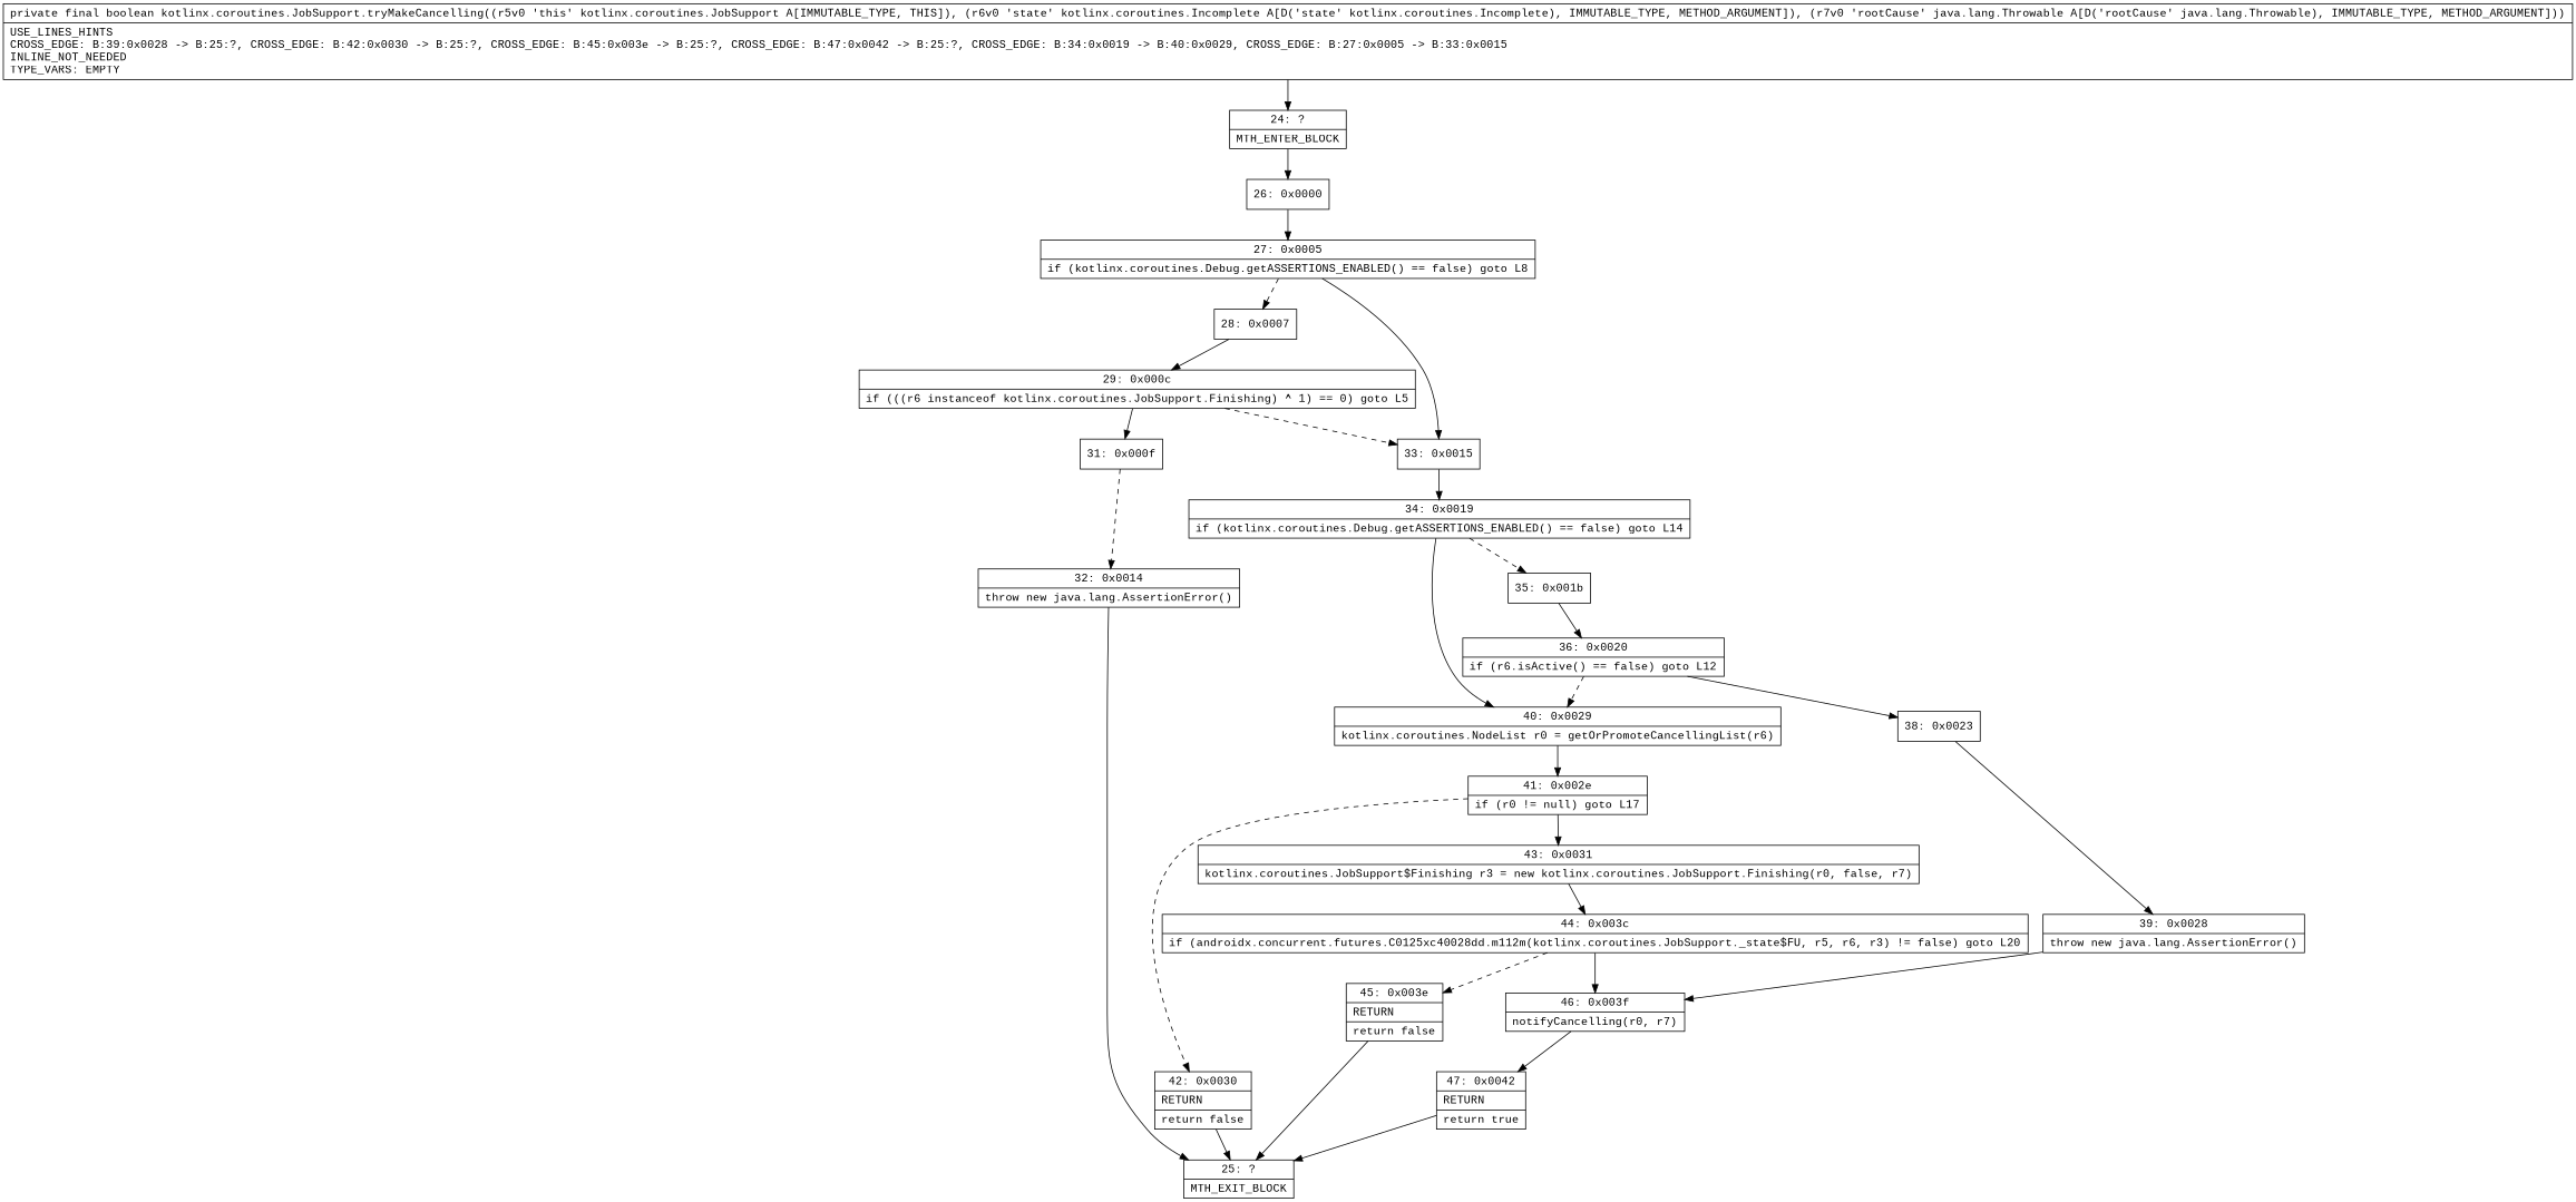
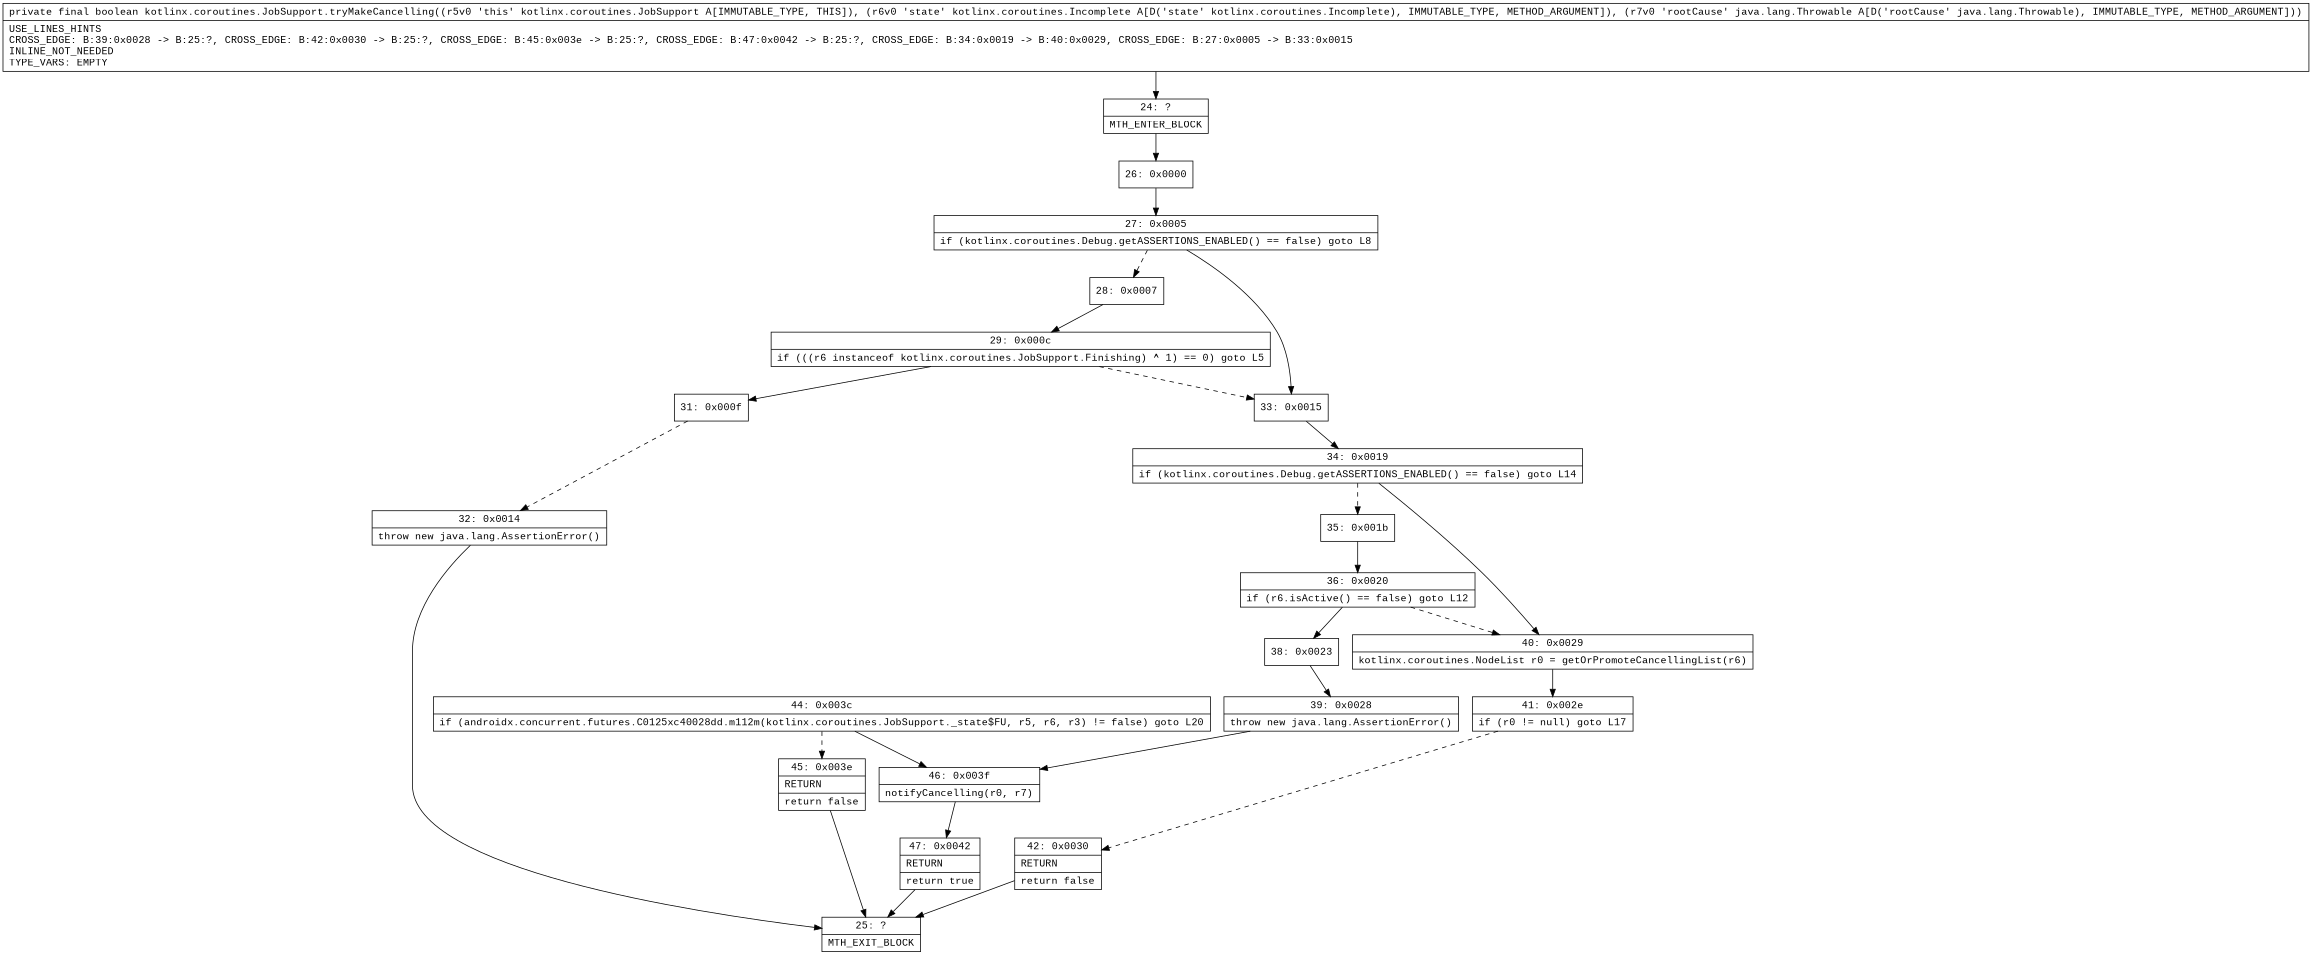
  digraph {
    fontname="Liberation Mono"
    node [fontname="Liberation Mono" shape=record]
    edge [fontname="Liberation Mono"]
    n1 [label="{24\:\ ?|MTH_ENTER_BLOCK\l}"]
    n2 [label="{26\:\ 0x0000}"]
    n3 [label="{27\:\ 0x0005|if (kotlinx.coroutines.Debug.getASSERTIONS_ENABLED() == false) goto L8\l}"]
    n4 [label="{28\:\ 0x0007}"]
    n5 [label="{33\:\ 0x0015}"]
    n6 [label="{29\:\ 0x000c|if (((r6 instanceof kotlinx.coroutines.JobSupport.Finishing) ^ 1) == 0) goto L5\l}"]
    n7 [label="{34\:\ 0x0019|if (kotlinx.coroutines.Debug.getASSERTIONS_ENABLED() == false) goto L14\l}"]
    n8 [label="{31\:\ 0x000f}"]
    n9 [label="{32\:\ 0x0014|throw new java.lang.AssertionError()\l}"]
    n10 [label="{25\:\ ?|MTH_EXIT_BLOCK\l}"]
    n11 [label="{35\:\ 0x001b}"]
    n12 [label="{40\:\ 0x0029|kotlinx.coroutines.NodeList r0 = getOrPromoteCancellingList(r6)\l}"]
    n13 [label="{36\:\ 0x0020|if (r6.isActive() == false) goto L12\l}"]
    n14 [label="{41\:\ 0x002e|if (r0 != null) goto L17\l}"]
    n15 [label="{38\:\ 0x0023}"]
    n16 [label="{39\:\ 0x0028|throw new java.lang.AssertionError()\l}"]
    n17 [label="{46\:\ 0x003f|notifyCancelling(r0, r7)\l}"]
    n18 [label="{42\:\ 0x0030|RETURN\l|return false\l}"]
-   n19 [label="{43\:\ 0x0031|kotlinx.coroutines.JobSupport$Finishing r3 = new kotlinx.coroutines.JobSupport.Finishing(r0, false, r7)\l}"]
    n20 [label="{44\:\ 0x003c|if (androidx.concurrent.futures.C0125xc40028dd.m112m(kotlinx.coroutines.JobSupport._state$FU, r5, r6, r3) != false) goto L20\l}"]
    n21 [label="{45\:\ 0x003e|RETURN\l|return false\l}"]
    n22 [label="{47\:\ 0x0042|RETURN\l|return true\l}"]
    n23 [label="{private final boolean kotlinx.coroutines.JobSupport.tryMakeCancelling((r5v0 'this' kotlinx.coroutines.JobSupport A[IMMUTABLE_TYPE, THIS]), (r6v0 'state' kotlinx.coroutines.Incomplete A[D('state' kotlinx.coroutines.Incomplete), IMMUTABLE_TYPE, METHOD_ARGUMENT]), (r7v0 'rootCause' java.lang.Throwable A[D('rootCause' java.lang.Throwable), IMMUTABLE_TYPE, METHOD_ARGUMENT]))  | USE_LINES_HINTS\lCROSS_EDGE: B:39:0x0028 \-\> B:25:?, CROSS_EDGE: B:42:0x0030 \-\> B:25:?, CROSS_EDGE: B:45:0x003e \-\> B:25:?, CROSS_EDGE: B:47:0x0042 \-\> B:25:?, CROSS_EDGE: B:34:0x0019 \-\> B:40:0x0029, CROSS_EDGE: B:27:0x0005 \-\> B:33:0x0015\lINLINE_NOT_NEEDED\lTYPE_VARS: EMPTY\l}"]
    n1 -> n2
    n2 -> n3
    n3 -> n4 [style=dashed]
    n3 -> n5
    n4 -> n6
    n5 -> n7
    n6 -> n5 [style=dashed]
    n6 -> n8
    n7 -> n11 [style=dashed]
    n7 -> n12
    n8 -> n9 [style=dashed]
    n9 -> n10
    n11 -> n13
    n12 -> n14
    n13 -> n12 [style=dashed]
    n13 -> n15
    n14 -> n18 [style=dashed]
-   n14 -> n19
    n15 -> n16
    n16 -> n17
    n17 -> n22
    n18 -> n10
-   n19 -> n20
    n20 -> n17
    n20 -> n21 [style=dashed]
    n21 -> n10
    n22 -> n10
    n23 -> n1
  }
